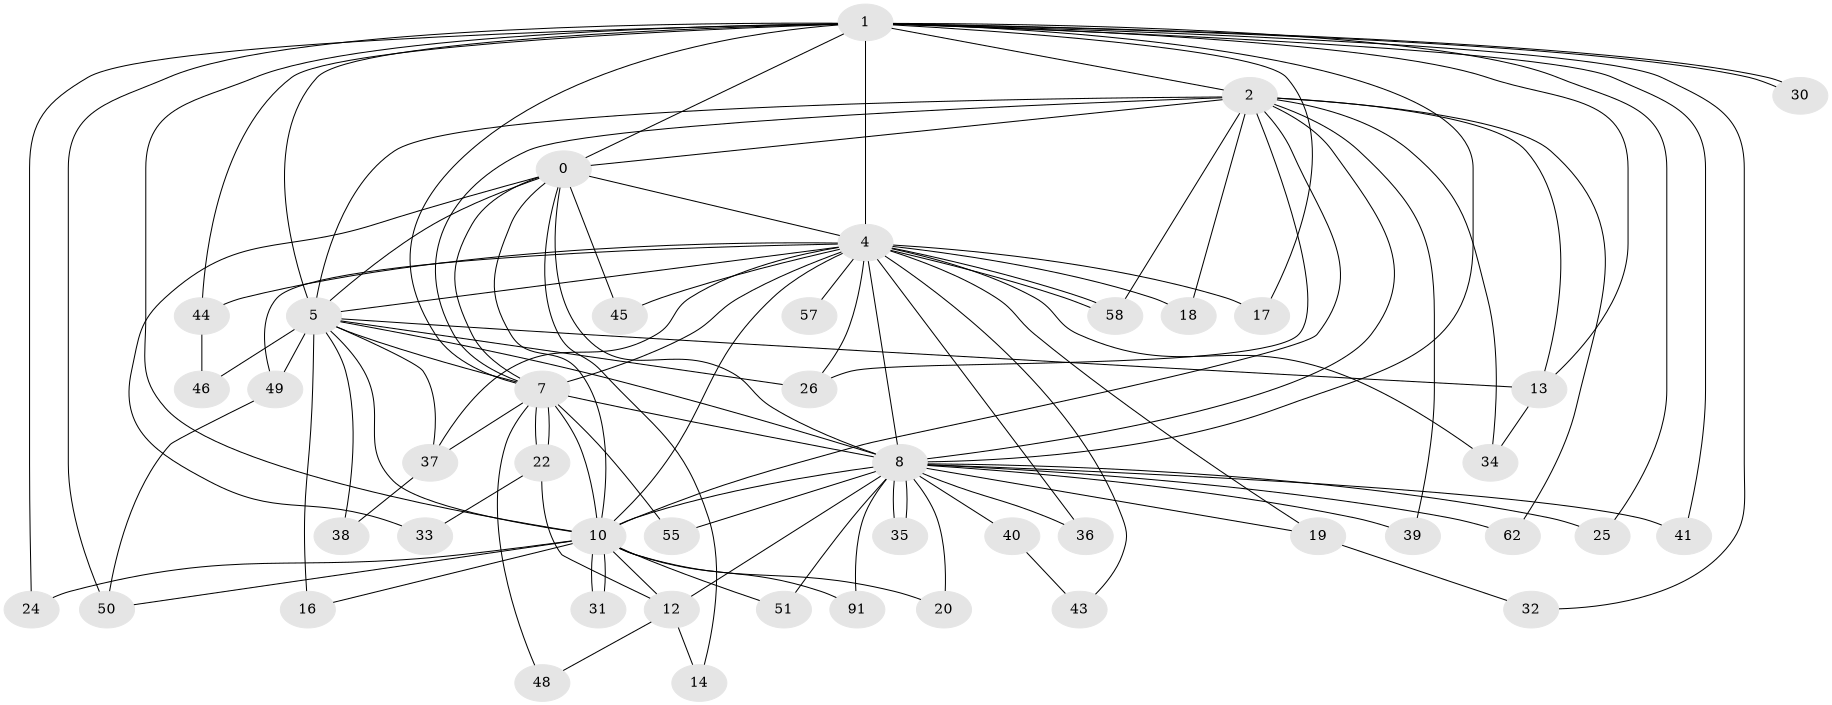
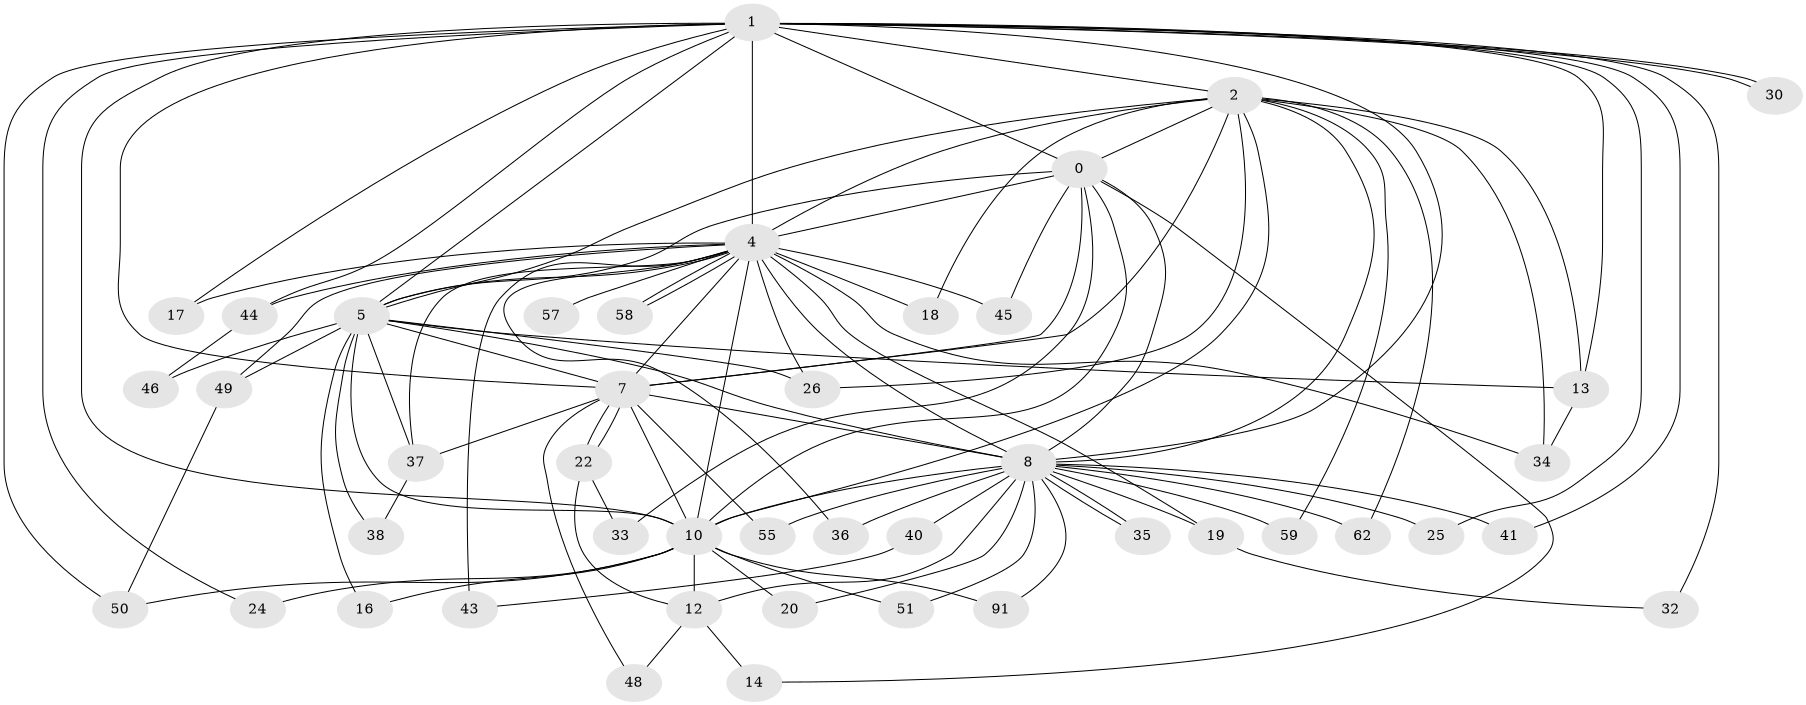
  graph {
    node [color=gray90 style=filled]
    1 [super="+21"]
    2 [super="+15"]
    n3 [label=0 super="+27"]
    4 [super="+6"]
    5 [super="+42"]
    7 [super="+23"]
    8 [super="+9"]
    10 [super="+28"]
    13 [super="+47"]
    17
    24
    25
    30
    32
    41
    44 [super="+61"]
    50 [super="+54"]
    18
    26 [super="+29"]
    34 [super="+60"]
-   59 [label=39]
+   59
    62
    14
    33
    45
    19
    36
    37 [super="+39"]
    43
    49 [super="+52"]
    57
    58
    16
    38
    46
    22
    48
    55
    12 [super="+53"]
    n40 [label=91]
    20
    35
    40
    51
-   31
    1 -- 2
    1 -- n3
    1 -- 4 [weight=2]
    1 -- 5
    1 -- 7
    1 -- 8 [weight=2]
    1 -- 10 [weight=2]
    1 -- 13
    1 -- 17
    1 -- 24
    1 -- 25
    1 -- 30
    1 -- 30
    1 -- 32
    1 -- 41
    1 -- 44 [weight=2]
    1 -- 50
    2 -- n3
-   2 -- 58 [weight=3]
+   2 -- 4 [weight=3]
    2 -- 5
    2 -- 7
    2 -- 8 [weight=2]
    2 -- 10
    2 -- 13
    2 -- 18
    2 -- 26
    2 -- 34
    2 -- 59
    2 -- 62
    n3 -- 4 [weight=2]
    n3 -- 5 [weight=2]
    n3 -- 7
    n3 -- 8 [weight=3]
    n3 -- 10
    n3 -- 14
    n3 -- 33
    n3 -- 45
    4 -- 5 [weight=2]
    4 -- 7 [weight=2]
    4 -- 8 [weight=4]
    4 -- 10 [weight=2]
    4 -- 17
    4 -- 44
    4 -- 18
    4 -- 26
    4 -- 34
    4 -- 45
    4 -- 19
    4 -- 36
    4 -- 37
    4 -- 43
    4 -- 49
    4 -- 57
    4 -- 58
    4 -- 58
    5 -- 7
    5 -- 8 [weight=2]
    5 -- 10
    5 -- 13
    5 -- 26
    5 -- 37
    5 -- 49 [weight=2]
    5 -- 16
    5 -- 38
    5 -- 46
    7 -- 8 [weight=2]
    7 -- 10 [weight=2]
    7 -- 37
    7 -- 22
    7 -- 22
    7 -- 48
    7 -- 55
    8 -- 10 [weight=2]
    8 -- 25
    8 -- 41
    8 -- 59
    8 -- 62
    8 -- 19
    8 -- 36
    8 -- 55
    8 -- 12
    8 -- n40
    8 -- 20
    8 -- 35
    8 -- 35
    8 -- 40 [weight=2]
    8 -- 51
    10 -- 24
    10 -- 50
    10 -- 16
    10 -- 12
    10 -- n40
    10 -- 20
    10 -- 51
-   10 -- 31
-   10 -- 31
    13 -- 34
    44 -- 46
    19 -- 32
    37 -- 38
    49 -- 50
    22 -- 33
    22 -- 12
    12 -- 14
    12 -- 48
    40 -- 43
  }
